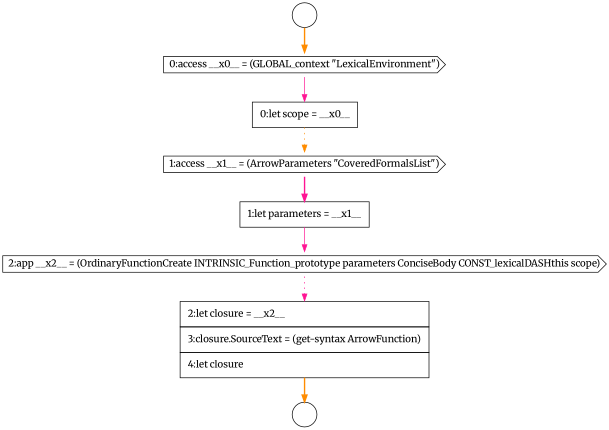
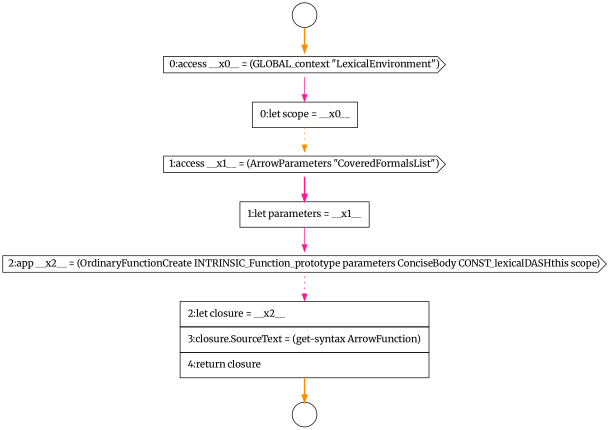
  digraph {
    fontname=Merriweather
    node [color=black fillcolor=white shape=cds style=filled fontname=Merriweather]
    edge [color=deeppink style=bold fontname=Merriweather]
    n1 [label=<<font color="black">2:app __x2__ = (OrdinaryFunctionCreate INTRINSIC_Function_prototype parameters ConciseBody CONST_lexicalDASHthis scope)</font>>]
-   n2 [label=<<font color="black">     <table border="0" cellborder="1" cellspacing="0" cellpadding="10">       <tr><td align="left">2:let closure = __x2__</td></tr>       <tr><td align="left">3:closure.SourceText = (get-syntax ArrowFunction)</td></tr>       <tr><td align="left">4:let closure</td></tr>     </table>   </font>> margin=0 shape=none]
+   n2 [label=<<font color="black">     <table border="0" cellborder="1" cellspacing="0" cellpadding="10">       <tr><td align="left">2:let closure = __x2__</td></tr>       <tr><td align="left">3:closure.SourceText = (get-syntax ArrowFunction)</td></tr>       <tr><td align="left">4:return closure</td></tr>     </table>   </font>> margin=0 shape=none]
    n3 [label=<<font color="black">     <table border="0" cellborder="1" cellspacing="0" cellpadding="10">       <tr><td align="left">1:let parameters = __x1__</td></tr>     </table>   </font>> margin=0 shape=none]
    n4 [label=" " shape=circle]
    n5 [label=<<font color="black">1:access __x1__ = (ArrowParameters &quot;CoveredFormalsList&quot;)</font>>]
    n6 [label=" " shape=circle]
    n7 [label=<<font color="black">0:access __x0__ = (GLOBAL_context &quot;LexicalEnvironment&quot;)</font>>]
    n8 [label=<<font color="black">     <table border="0" cellborder="1" cellspacing="0" cellpadding="10">       <tr><td align="left">0:let scope = __x0__</td></tr>     </table>   </font>> margin=0 shape=none]
    n1 -> n2 [style=dotted]
    n2 -> n4 [color=darkorange]
    n3 -> n1 [style=solid]
    n5 -> n3
    n6 -> n7 [color=darkorange]
    n7 -> n8 [style=solid]
    n8 -> n5 [color=darkorange style=dotted]
  }
